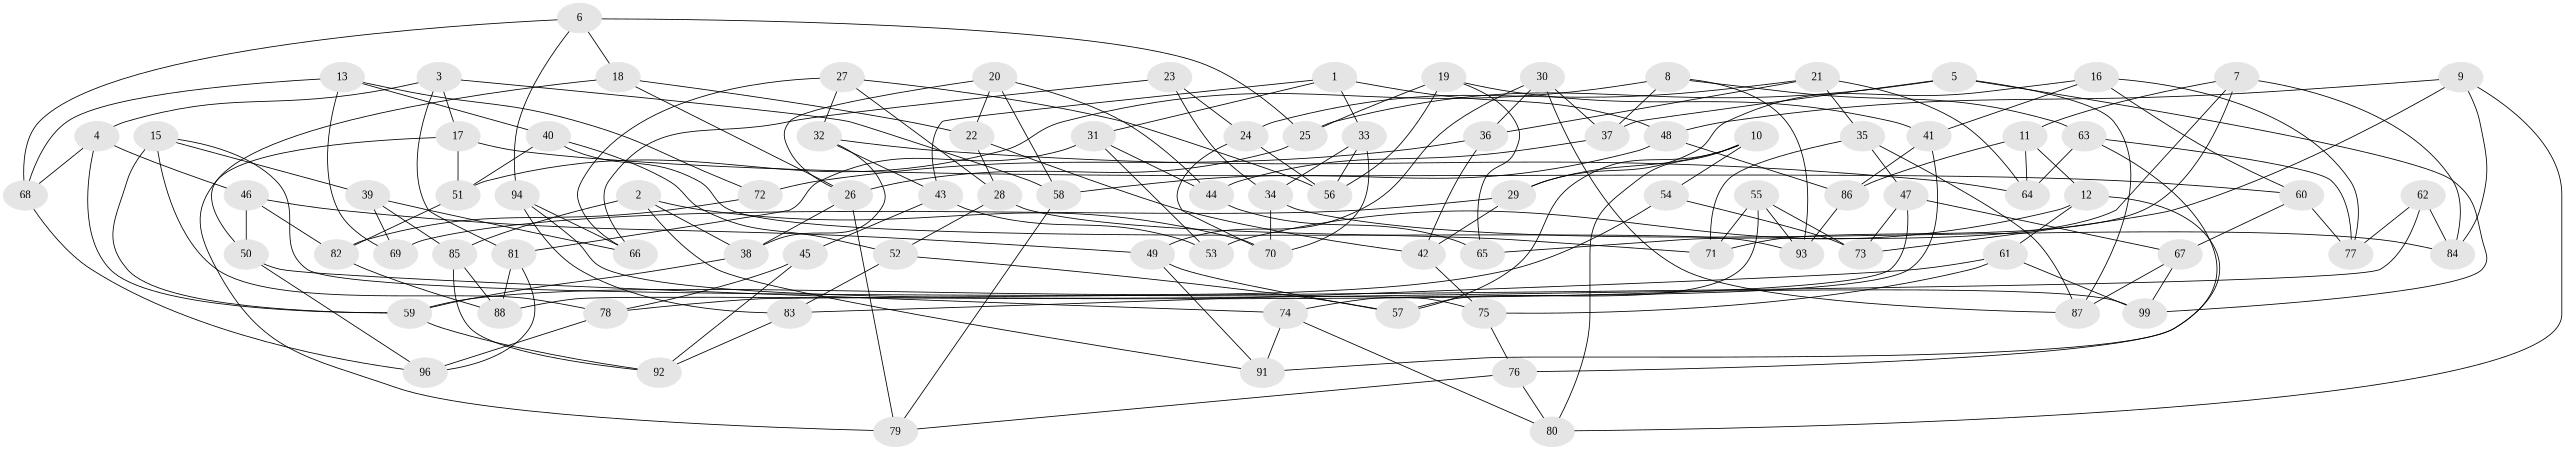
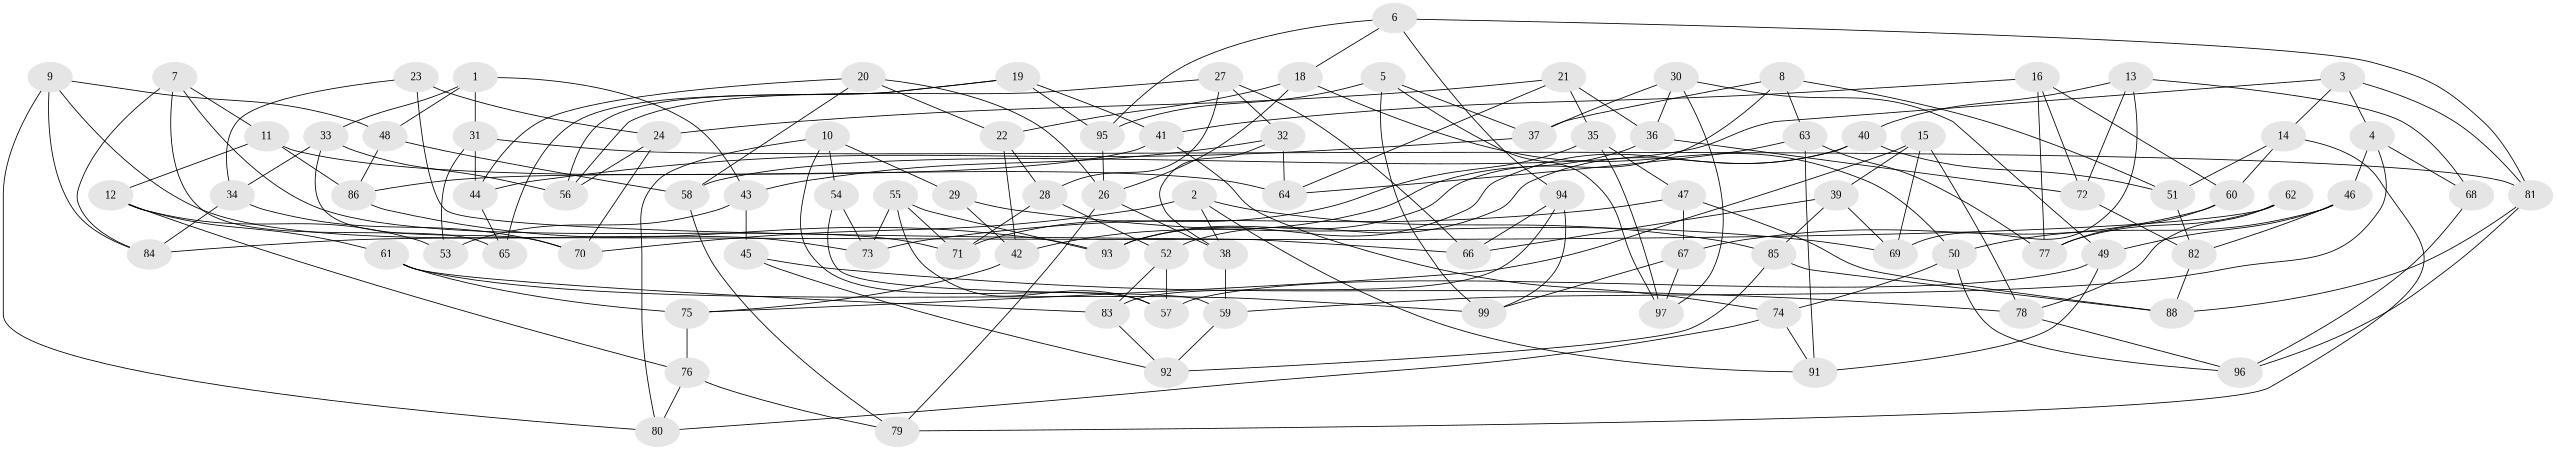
  graph {
    fontname="Liberation Serif"
    node [color=gray90 fontname="Liberation Serif" style=filled]
    edge [fontname="Liberation Serif"]
    1
    31
    33
    43
    48
    81
    53
    44
    70
    56
    34
    45
    58
    86
    2
    38
    85
    91
    59
    92
    88
    3
    4
-   17
+   17 [label=14]
    46
    68
    51
    60
    79
    n30 [label=96]
    50
    49
    82
    5
-   25
+   25 [label=95]
    37
-   87
+   87 [label=97]
    n38 [label=99]
    26
    6
    n41 [label=94]
    18
    66
    83
    22
    7
    11
    65
    71
    84
    12
    64
    8
    63
    93
    77
    9
    73
    80
    10
    29
    54
    57
    69
    42
    61
    76
    75
    13
    40
    72
    52
    15
    39
    78
    16
    41
    74
    67
    28
    19
    20
    23
    24
    21
    35
    36
    47
    27
    32
    30
    62
    55
    1 -- 31
    1 -- 33
    1 -- 43
    1 -- 48
    31 -- 81
    31 -- 53
    31 -- 44
    33 -- 70
    33 -- 56
    33 -- 34
    43 -- 53
    43 -- 45
    48 -- 58
    48 -- 86
    81 -- 88
    81 -- n30
    44 -- 65
    34 -- 70
    34 -- 84
    45 -- 92
    45 -- 78
    58 -- 79
    86 -- 93
    2 -- 70
    2 -- 38
    2 -- 85
    2 -- 91
    38 -- 59
    85 -- 92
    85 -- 88
    59 -- 92
    3 -- 81
    3 -- 58
    3 -- 4
    3 -- 17
    4 -- 59
    4 -- 46
    4 -- 68
    17 -- 51
    17 -- 60
    17 -- 79
    46 -- 50
    46 -- 49
    46 -- 82
    68 -- n30
    51 -- 82
    60 -- 77
    60 -- 67
    50 -- n30
    50 -- 74
    49 -- 91
    49 -- 57
    82 -- 88
    5 -- 25
    5 -- 37
    5 -- 87
    5 -- n38
    25 -- 26
    37 -- 44
    26 -- 38
    26 -- 79
-   6 -- 68
+   6 -- 81
    6 -- 25
    6 -- n41
    6 -- 18
    n41 -- n38
    n41 -- 66
    n41 -- 83
    18 -- 50
    18 -- 26
    18 -- 22
    83 -- 92
    22 -- 42
    22 -- 28
    7 -- 11
    7 -- 65
    7 -- 71
    7 -- 84
    11 -- 86
    11 -- 12
    11 -- 64
    12 -- 53
    12 -- 61
    12 -- 76
    8 -- 51
    8 -- 37
    8 -- 63
    8 -- 93
    63 -- 91
    63 -- 64
    63 -- 77
    9 -- 48
    9 -- 84
    9 -- 73
    9 -- 80
    10 -- 80
    10 -- 29
    10 -- 54
    10 -- 57
    29 -- 69
    29 -- 42
    54 -- 59
    54 -- 73
    42 -- 75
    61 -- n38
    61 -- 83
    61 -- 75
    76 -- 79
    76 -- 80
    75 -- 76
    13 -- 68
    13 -- 69
    13 -- 40
    13 -- 72
    40 -- 51
    40 -- 93
    40 -- 52
    72 -- 82
    52 -- 83
    52 -- 57
-   15 -- 59
+   15 -- 69
    15 -- 75
    15 -- 39
    15 -- 78
    39 -- 85
    39 -- 66
    39 -- 69
    78 -- n30
    16 -- 60
    16 -- 77
-   16 -- 29
+   16 -- 72
    16 -- 41
    41 -- 86
    41 -- 74
    74 -- 91
    74 -- 80
    67 -- 87
    67 -- n38
    28 -- 71
    28 -- 52
    19 -- 56
    19 -- 25
    19 -- 65
    19 -- 41
    20 -- 44
    20 -- 58
    20 -- 26
    20 -- 22
    23 -- 34
    23 -- 66
    23 -- 24
    24 -- 70
    24 -- 56
    21 -- 64
    21 -- 24
    21 -- 35
    21 -- 36
    35 -- 87
    35 -- 71
    35 -- 47
    36 -- 42
    36 -- 72
    47 -- 88
    47 -- 73
    47 -- 67
    27 -- 56
    27 -- 66
    27 -- 28
    27 -- 32
    32 -- 43
    32 -- 38
    32 -- 64
    30 -- 49
    30 -- 37
    30 -- 87
    30 -- 36
    62 -- 84
    62 -- 77
    62 -- 78
    55 -- 71
    55 -- 93
    55 -- 73
    55 -- 57
  }
